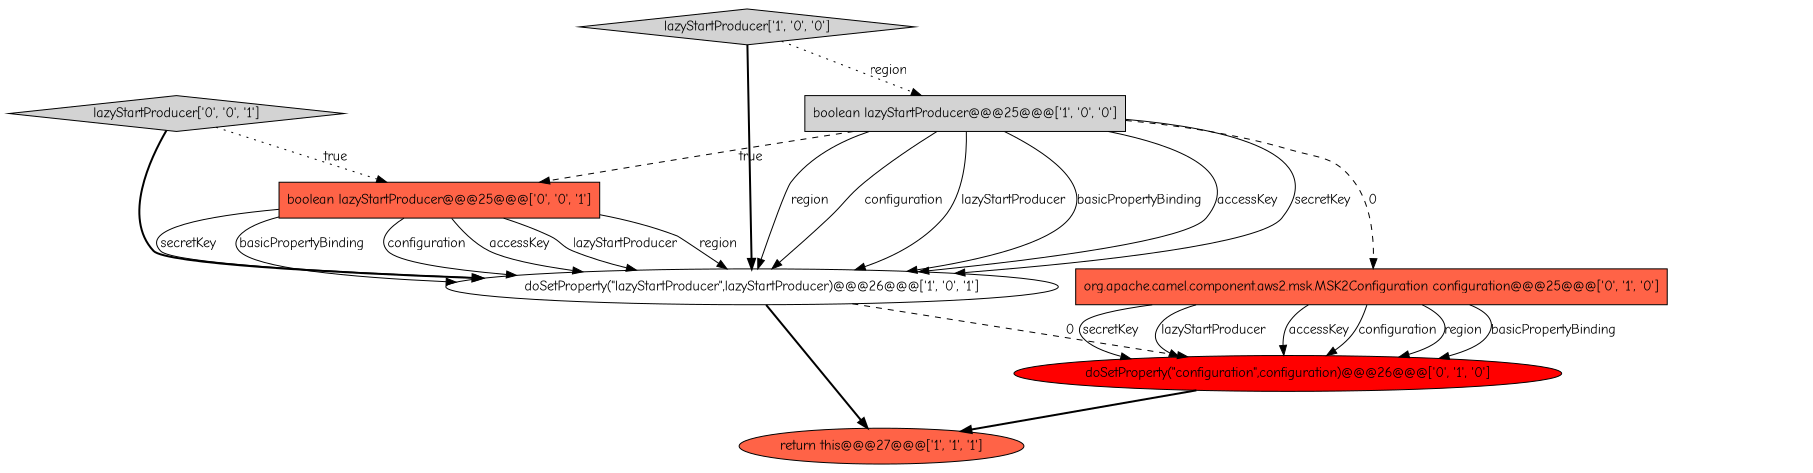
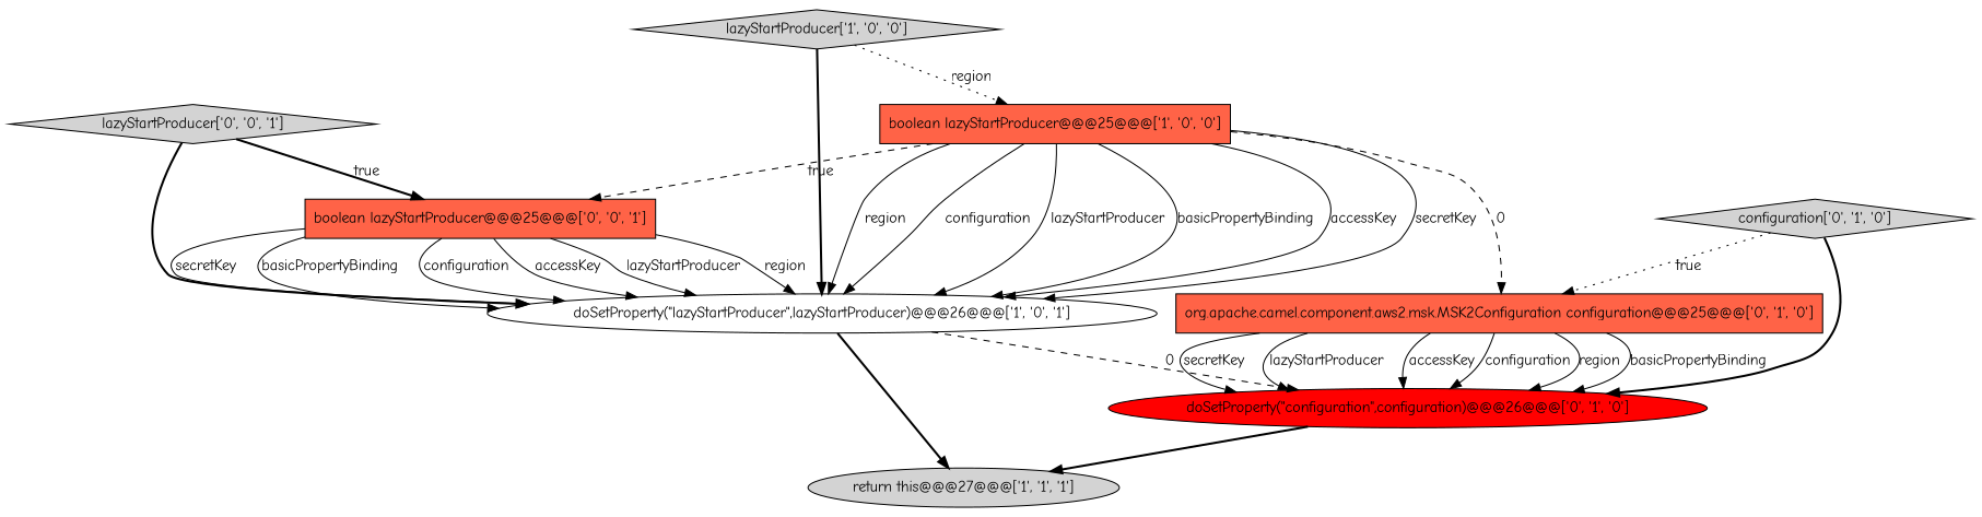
  digraph {
    fontname="Comic Neue"
    node [fillcolor=lightgray fontname="Comic Neue" shape=diamond style=filled]
    edge [fontname="Comic Neue" style=solid]
    n1 [label="lazyStartProducer['0', '0', '1']"]
    n2 [fillcolor=tomato label="boolean lazyStartProducer@@@25@@@['0', '0', '1']" shape=box]
    n3 [fillcolor=white label="doSetProperty(\"lazyStartProducer\",lazyStartProducer)@@@26@@@['1', '0', '1']" shape=ellipse]
    n4 [fillcolor=red label="doSetProperty(\"configuration\",configuration)@@@26@@@['0', '1', '0']" shape=ellipse]
-   n5 [fillcolor=tomato label="return this@@@27@@@['1', '1', '1']" shape=ellipse]
+   n5 [label="return this@@@27@@@['1', '1', '1']" shape=ellipse]
    n6 [label="lazyStartProducer['1', '0', '0']"]
-   n7 [label="boolean lazyStartProducer@@@25@@@['1', '0', '0']" shape=box]
+   n7 [fillcolor=tomato label="boolean lazyStartProducer@@@25@@@['1', '0', '0']" shape=box]
    n8 [fillcolor=tomato label="org.apache.camel.component.aws2.msk.MSK2Configuration configuration@@@25@@@['0', '1', '0']" shape=box]
-   n1 -> n2 [label=true style=dotted]
+   n9 [label="configuration['0', '1', '0']"]
+   n1 -> n2 [label=true style=bold]
    n1 -> n3 [style=bold]
    n2 -> n3 [label=secretKey]
    n2 -> n3 [label=basicPropertyBinding]
    n2 -> n3 [label=configuration]
    n2 -> n3 [label=accessKey]
    n2 -> n3 [label=lazyStartProducer]
    n2 -> n3 [label=region]
    n3 -> n4 [label=0 style=dashed]
    n3 -> n5 [style=bold]
    n4 -> n5 [style=bold]
    n6 -> n3 [style=bold]
    n6 -> n7 [label=region style=dotted]
    n7 -> n2 [label=true style=dashed]
    n7 -> n3 [label=region]
    n7 -> n3 [label=configuration]
    n7 -> n3 [label=lazyStartProducer]
    n7 -> n3 [label=basicPropertyBinding]
    n7 -> n3 [label=accessKey]
    n7 -> n3 [label=secretKey]
    n7 -> n8 [label=0 style=dashed]
    n8 -> n4 [label=secretKey]
    n8 -> n4 [label=lazyStartProducer]
    n8 -> n4 [label=accessKey]
    n8 -> n4 [label=configuration]
    n8 -> n4 [label=region]
    n8 -> n4 [label=basicPropertyBinding]
+   n9 -> n4 [style=bold]
+   n9 -> n8 [label=true style=dotted]
  }
